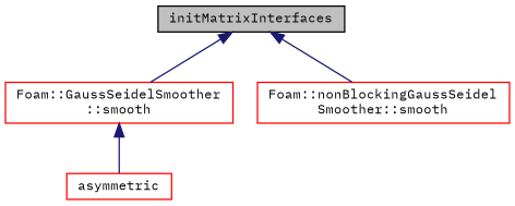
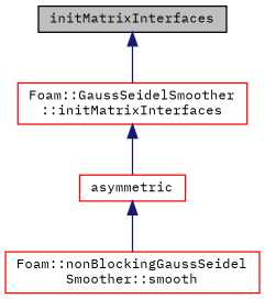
  digraph {
    fontname="IBM Plex Mono"
    rankdir=TB
    node [color=red fontname="IBM Plex Mono" fontsize=10 shape=record]
    edge [color=midnightblue dir=back fontname="IBM Plex Mono" fontsize=10 labelfontname=FreeSans labelfontsize=10 style=solid]
    n1 [color=black fillcolor=grey75 fontcolor=black height=0.2 label=initMatrixInterfaces style=filled width=0.4]
-   n2 [height=0.2 label="Foam::GaussSeidelSmoother\l::smooth" width=0.4]
+   n2 [height=0.2 label="Foam::GaussSeidelSmoother\l::initMatrixInterfaces" width=0.4]
    n3 [height=0.2 label="Foam::nonBlockingGaussSeidel\lSmoother::smooth" width=0.4]
    n4 [height=0.2 label=asymmetric width=0.4]
    n1 -> n2
-   n1 -> n3
+   n4 -> n3
    n2 -> n4
  }
